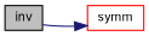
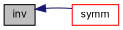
  digraph {
    rankdir=LR
    fontname=Inter
    node [fontname=Inter fontsize=10 shape=record]
    n1 [color=black fillcolor=grey75 fontcolor=black height=0.2 label=inv style=filled width=0.4]
    n2 [color=red height=0.2 label=symm width=0.4]
-   n1 -> n2 [color=midnightblue fontname=Inter fontsize=10 labelfontname=FreeSans labelfontsize=10 style=solid]
+   n2 -> n1 [color=midnightblue fontname=Inter fontsize=10 labelfontname=FreeSans labelfontsize=10 style=solid]
  }
